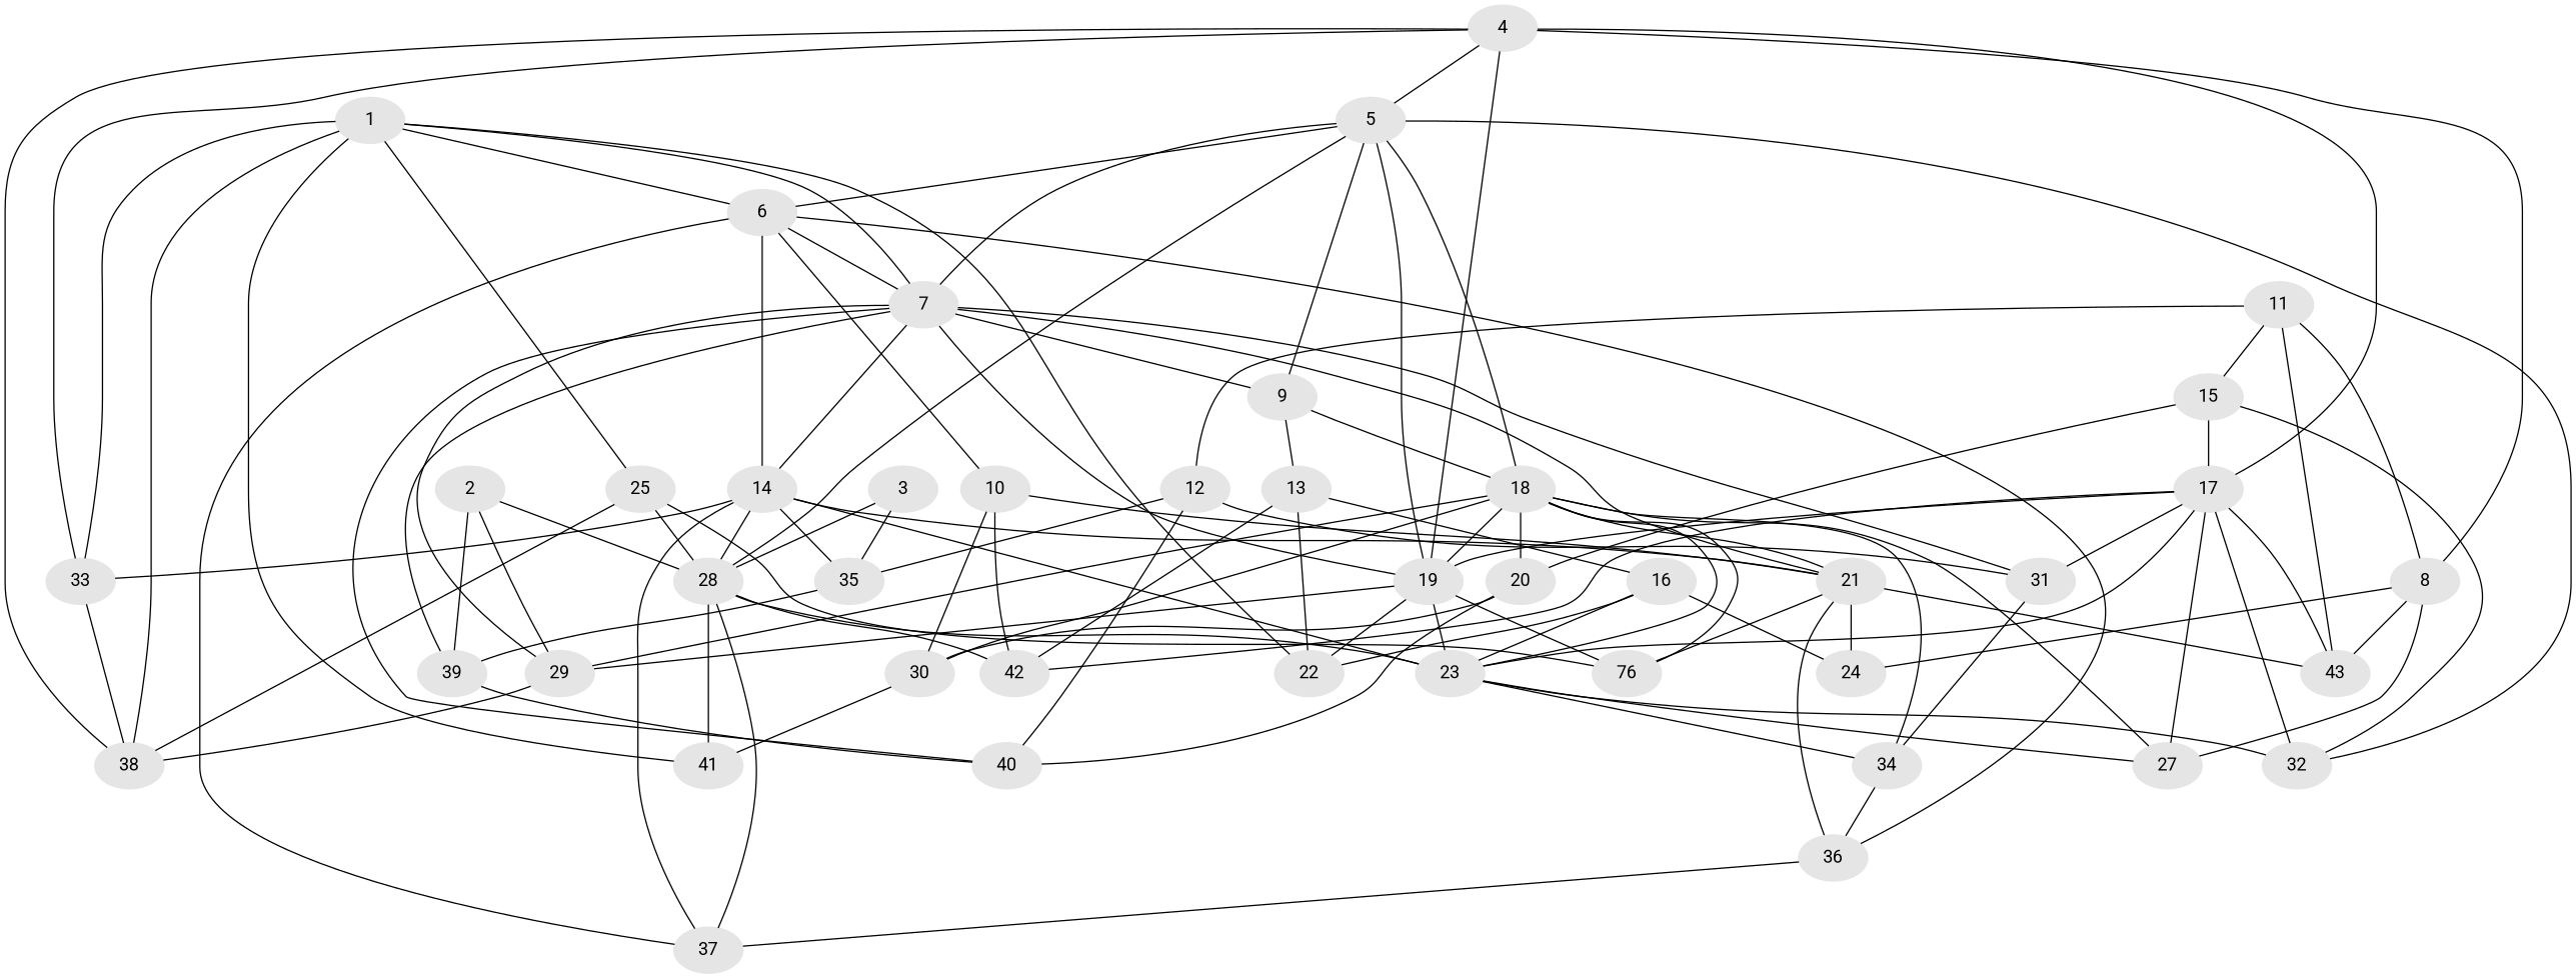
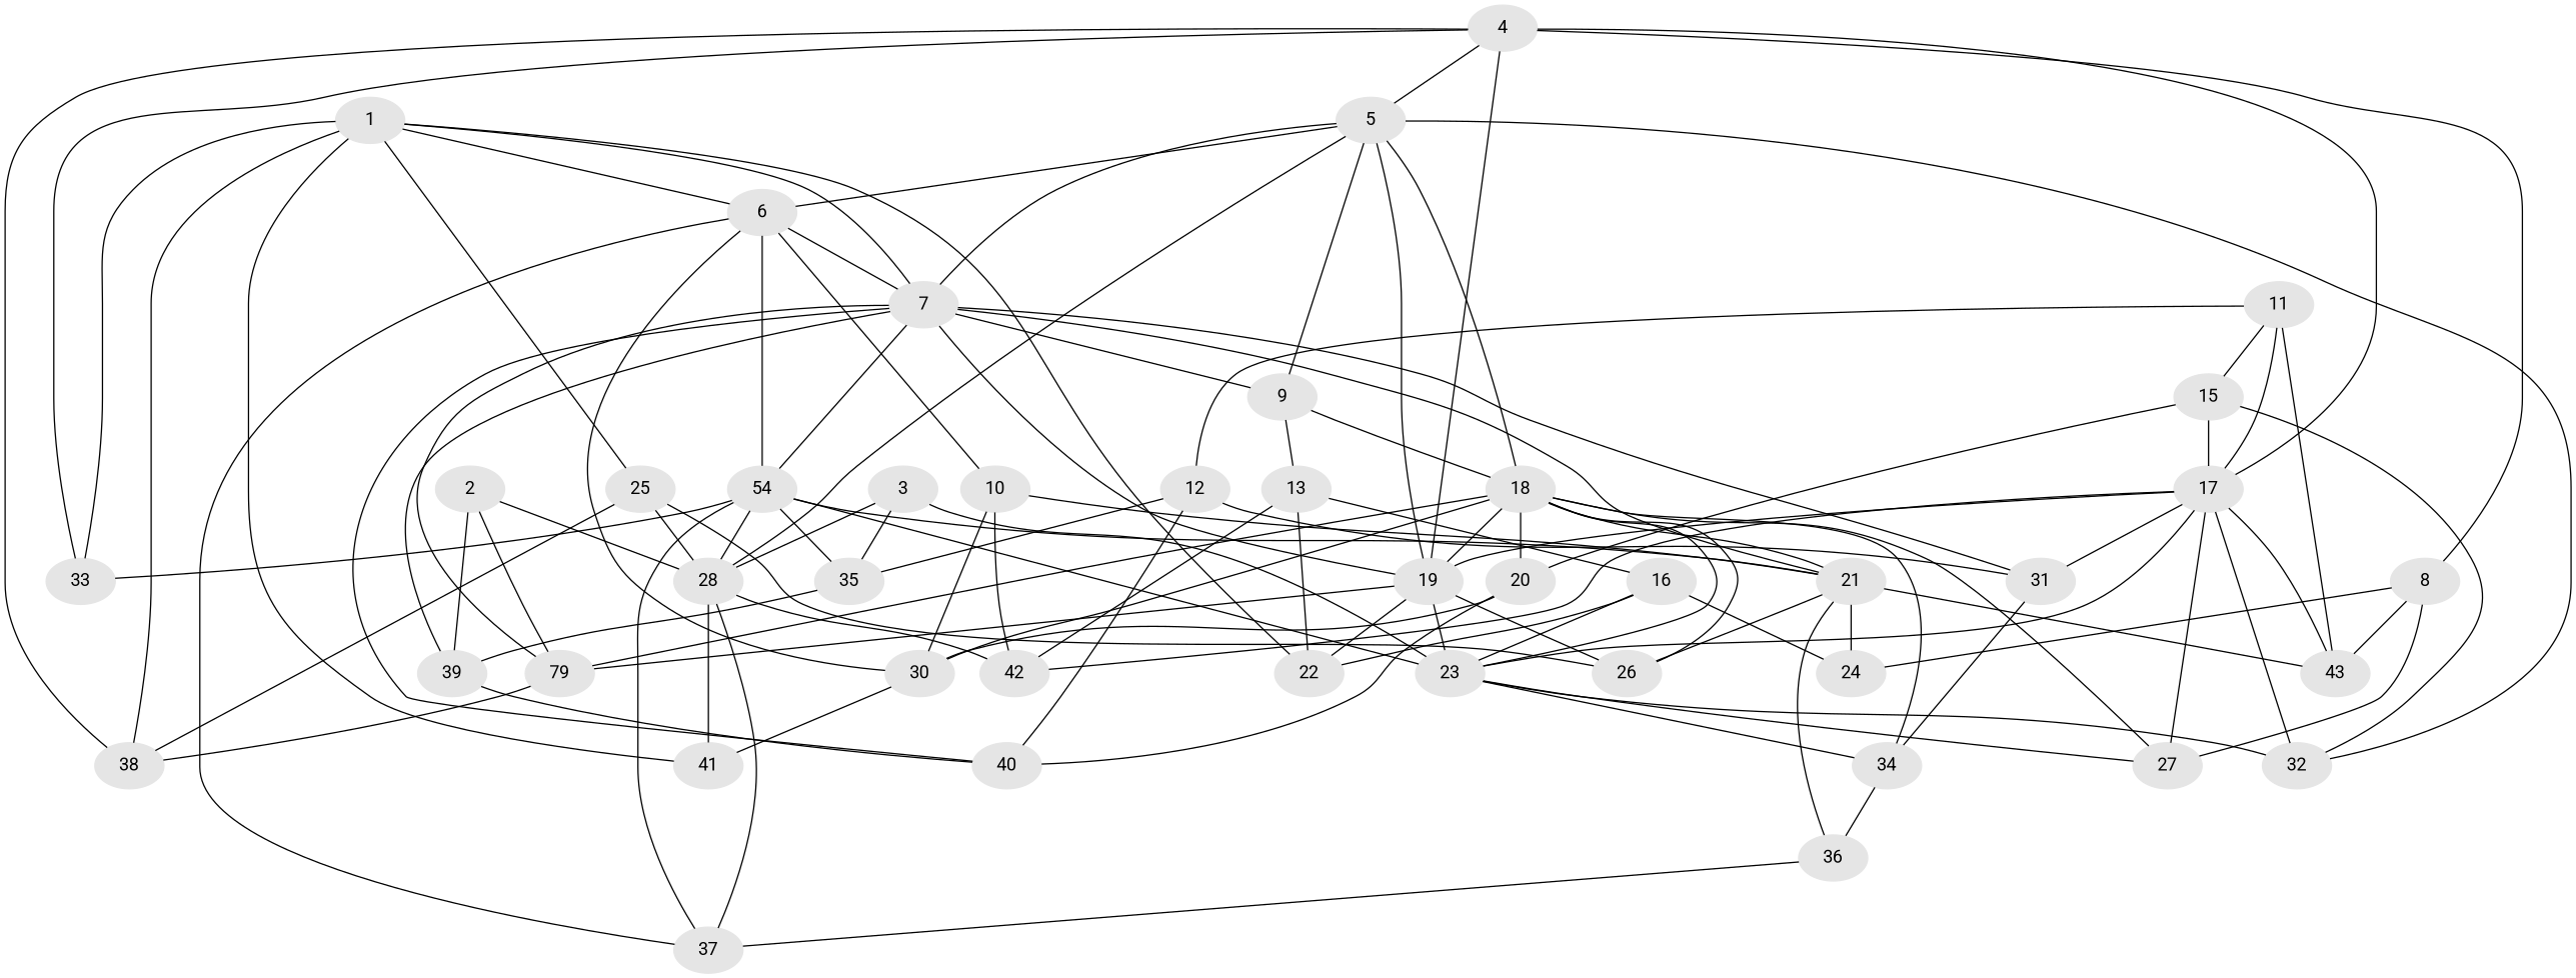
  graph {
    fontname=Roboto
    node [color=gray90 fontname=Roboto style=filled]
    edge [fontname=Roboto weight=1.0]
    1
    6
    7
    22
    25
    33
    38
    41
    10
-   14
+   14 [label=54]
    36
    37
-   29
+   29 [label=79]
    39
    19
    9
    21
    31
    40
    28
-   26 [label=76]
+   26
    2
    42
    3
    23
    35
    32
    27
    34
    4
    5
    8
    17
    18
    24
    43
    13
    30
    20
    16
    11
    12
    15
    1 -- 6 [weight=2.0]
    1 -- 7
    1 -- 22
    1 -- 25
    1 -- 33
    1 -- 38 [weight=2.0]
    1 -- 41 [weight=2.0]
    6 -- 7
    6 -- 10
    6 -- 14
-   6 -- 36
+   6 -- 30
    6 -- 37
    7 -- 14
    7 -- 29
    7 -- 39
    7 -- 19
    7 -- 9
    7 -- 21
    7 -- 31
    7 -- 40
    25 -- 38
    25 -- 28
    25 -- 26
-   33 -- 38
    10 -- 21
    10 -- 42
    10 -- 30
    14 -- 33
    14 -- 37
    14 -- 21 [weight=2.0]
    14 -- 28
    14 -- 23 [weight=4.0]
    14 -- 35
    36 -- 37
    29 -- 38
    39 -- 40
    19 -- 22
    19 -- 29
    19 -- 26
    19 -- 23
    9 -- 18
    9 -- 13
    21 -- 36
    21 -- 26
    21 -- 24 [weight=2.0]
    21 -- 43
    31 -- 34
    28 -- 41
    28 -- 37
    28 -- 42
    2 -- 29
    2 -- 39
    2 -- 28 [weight=2.0]
    3 -- 28 [weight=2.0]
-   28 -- 23
+   3 -- 23
    3 -- 35
    23 -- 32
    23 -- 27
    23 -- 34
    35 -- 39
    34 -- 36
    4 -- 33
    4 -- 38 [weight=2.0]
    4 -- 19 [weight=2.0]
    4 -- 5
    4 -- 8
    4 -- 17
    5 -- 6
    5 -- 7 [weight=2.0]
    5 -- 19 [weight=2.0]
    5 -- 9
    5 -- 28
    5 -- 32
    5 -- 18
    8 -- 27
    8 -- 24
    8 -- 43
    17 -- 19
    17 -- 31
    17 -- 42
    17 -- 23
    17 -- 32
    17 -- 27
    17 -- 43
    18 -- 29 [weight=2.0]
    18 -- 19
    18 -- 21
    18 -- 26
    18 -- 23
    18 -- 27
    18 -- 34
    18 -- 30
    18 -- 20
    13 -- 22
    13 -- 42
    13 -- 16
    30 -- 41
    20 -- 40
    20 -- 30
    16 -- 22
    16 -- 23
    16 -- 24
-   11 -- 8
+   11 -- 17
    11 -- 43
    11 -- 12
    11 -- 15
    12 -- 31
    12 -- 40
    12 -- 35
    15 -- 32
    15 -- 17
    15 -- 20
  }
